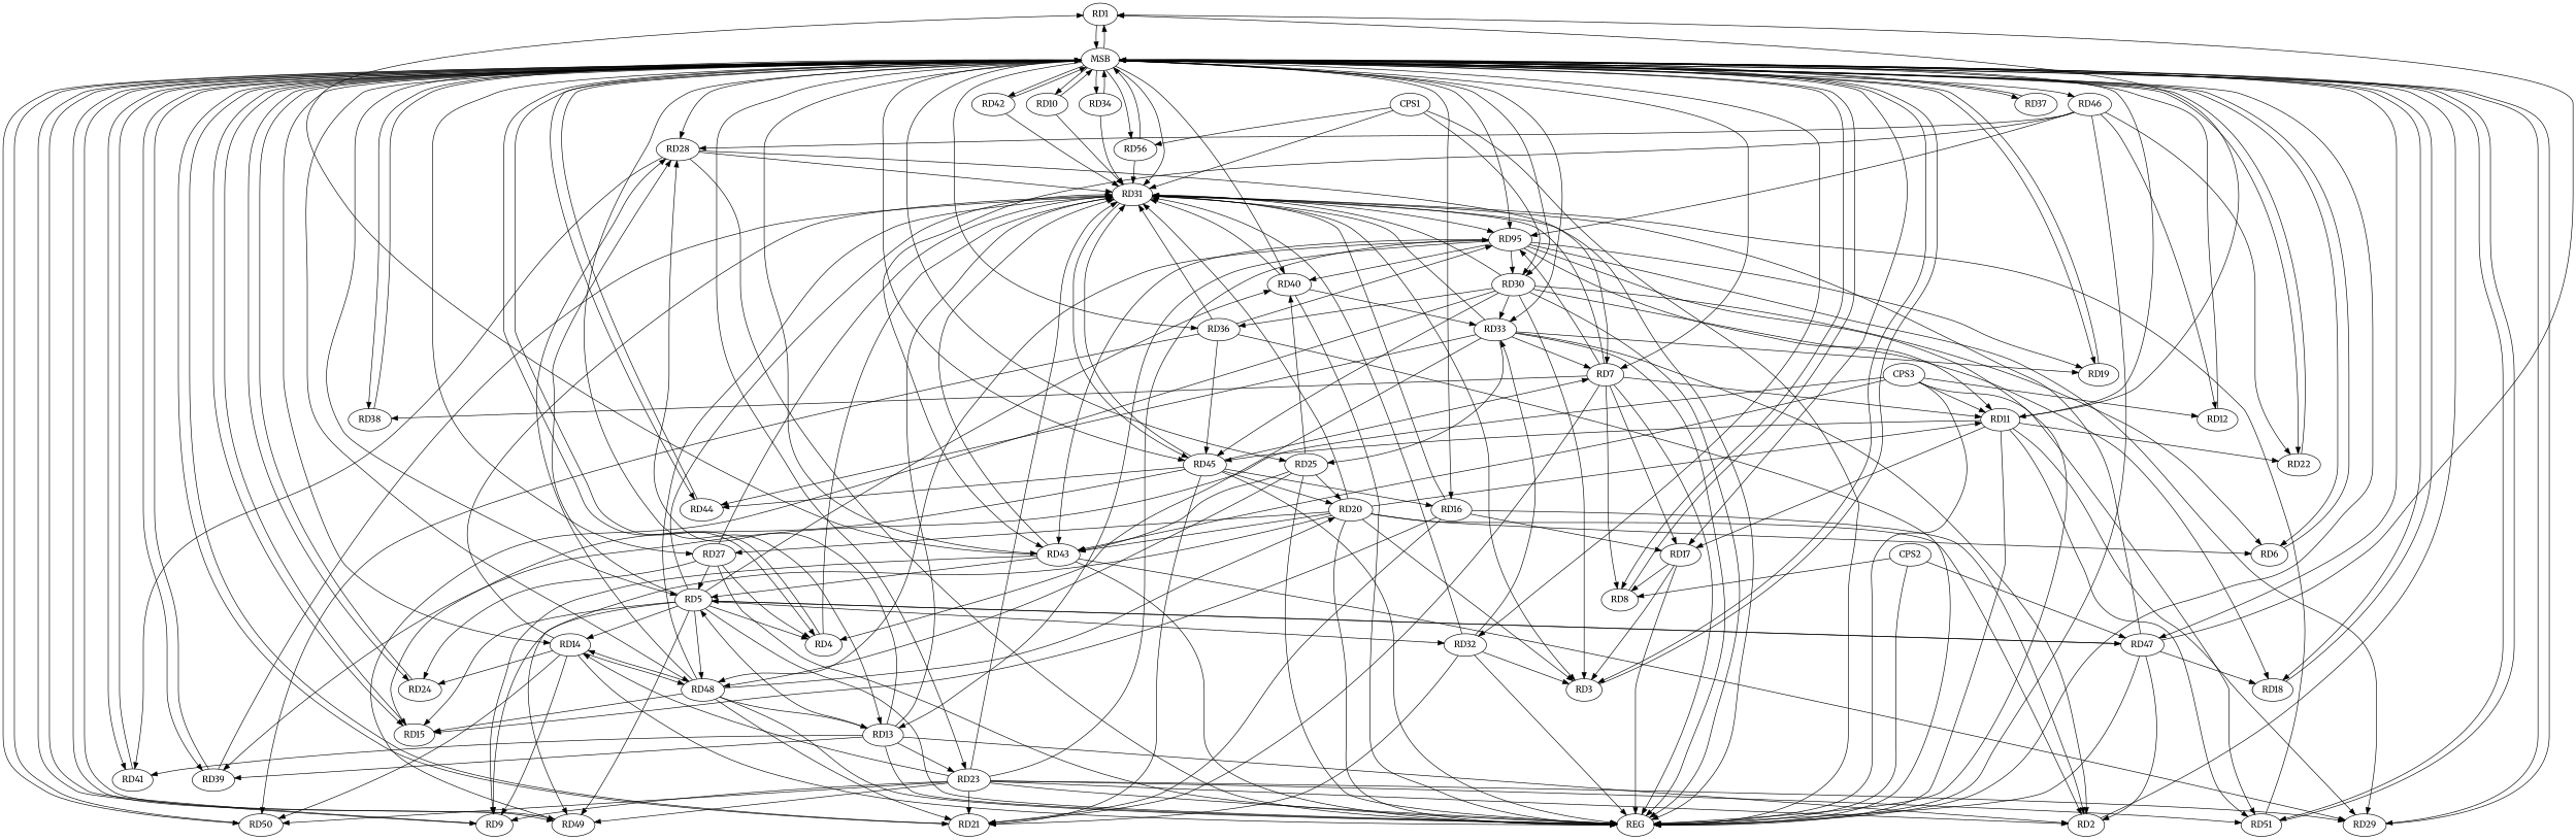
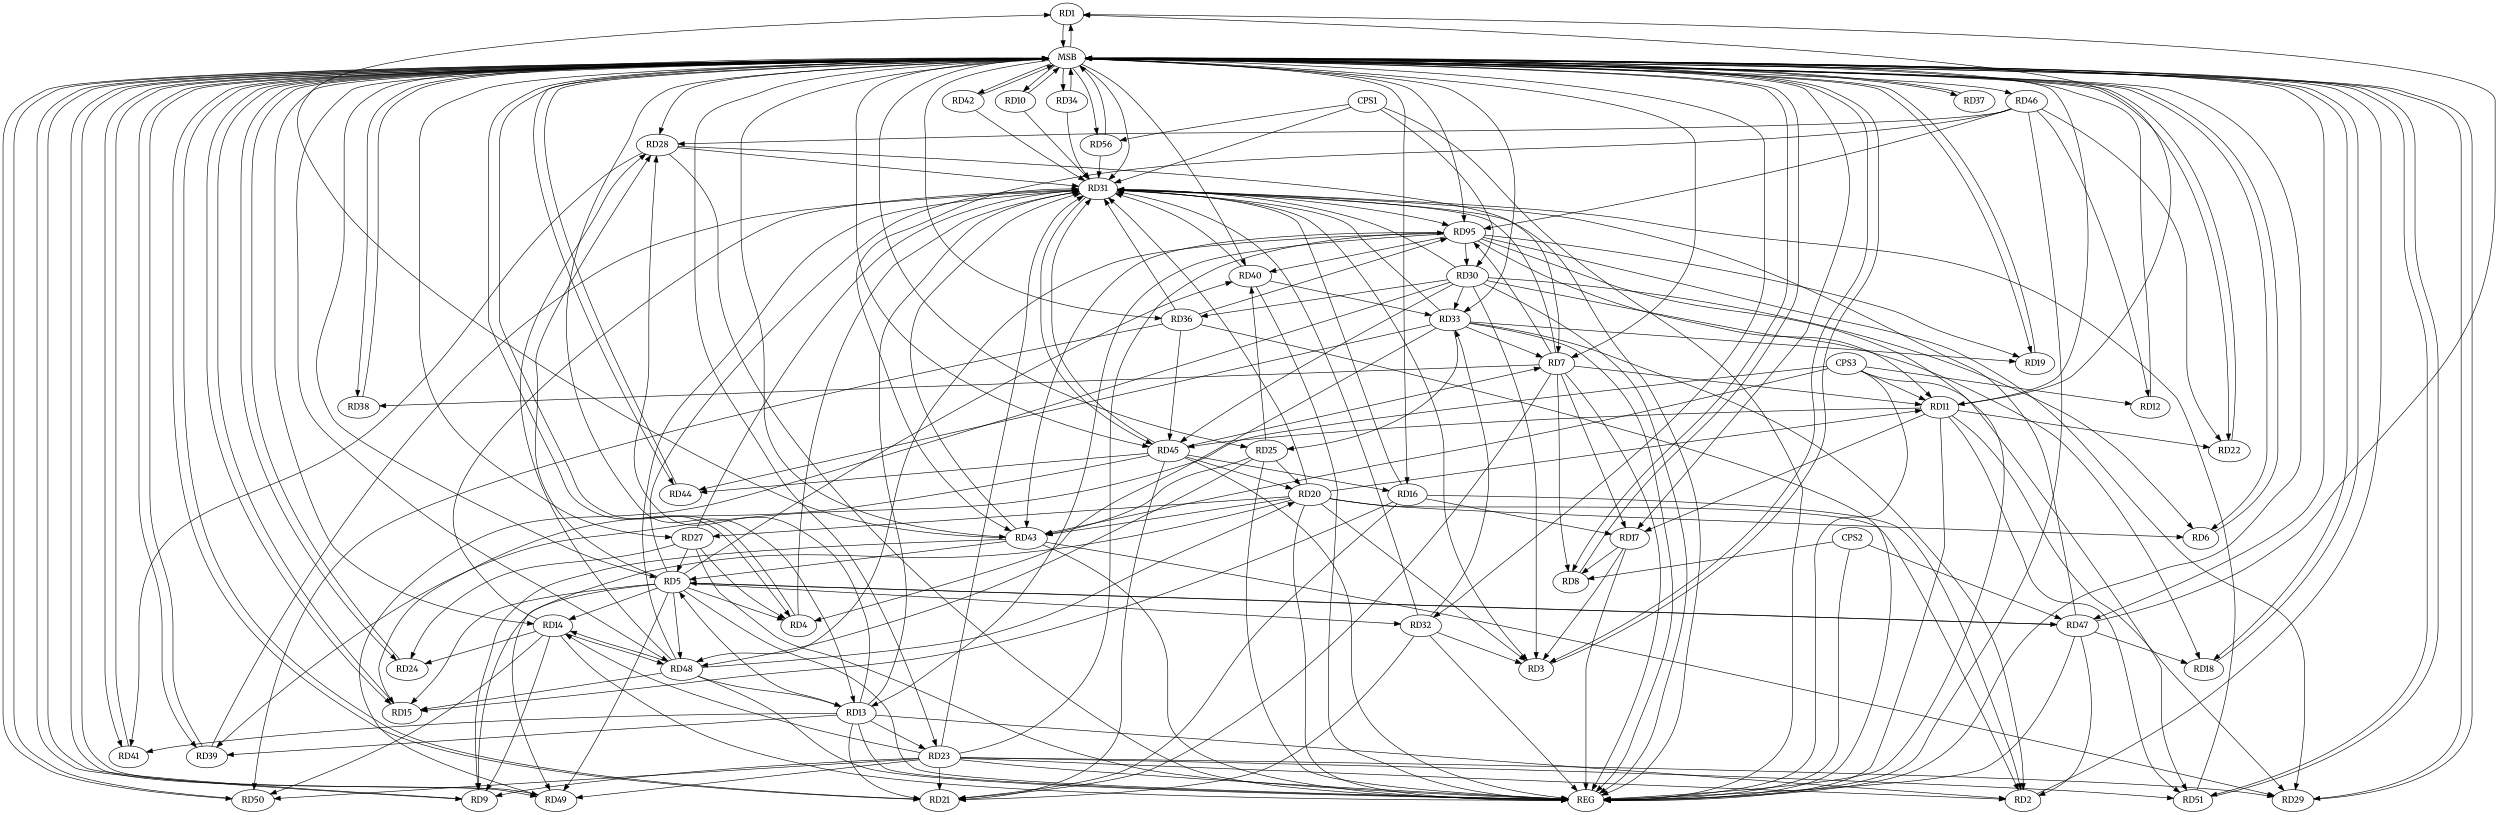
  strict digraph {
    fontname=Merriweather
    node [fontname=Merriweather]
    edge [fontname=Merriweather]
    n1 [label=RD1]
    n2 [label=MSB]
    n3 [label=RD3]
    n4 [label=RD4]
    n5 [label=RD31]
    n6 [label=RD5]
    n7 [label=RD9]
    n8 [label=RD14]
    n9 [label=RD15]
    n10 [label=RD28]
    n11 [label=RD32]
    n12 [label=RD40]
    n13 [label=RD47]
    n14 [label=RD48]
    n15 [label=RD49]
    n16 [label=REG]
    n17 [label=RD6]
    n18 [label=RD7]
    n19 [label=RD8]
    n20 [label=RD11]
    n21 [label=RD17]
    n22 [label=RD21]
    n23 [label=RD95]
    n24 [label=RD38]
    n25 [label=RD10]
    n26 [label=RD22]
    n27 [label=RD29]
    n28 [label=RD45]
    n29 [label=RD51]
    n30 [label=RD13]
    n31 [label=RD23]
    n32 [label=RD39]
    n33 [label=RD41]
    n34 [label=RD24]
    n35 [label=RD50]
    n36 [label=RD16]
    n37 [label=RD18]
    n38 [label=RD19]
    n39 [label=RD27]
    n40 [label=RD43]
    n41 [label=RD25]
    n42 [label=RD56]
    n43 [label=RD30]
    n44 [label=RD33]
    n45 [label=RD36]
    n46 [label=RD44]
    n47 [label=RD34]
    n48 [label=RD37]
    n49 [label=RD42]
    n50 [label=RD46]
    n51 [label=RD2]
    n52 [label=RD20]
    n53 [label=RD12]
    n54 [label=CPS1]
    n55 [label=CPS2]
    n56 [label=CPS3]
    n1 -> n2
    n2 -> n1
    n2 -> n3
    n2 -> n4
    n2 -> n5
    n2 -> n6
    n2 -> n7
    n2 -> n8
    n2 -> n9
    n2 -> n10
    n2 -> n11
    n2 -> n12
    n2 -> n13
    n2 -> n14
    n2 -> n15
    n2 -> n16
    n2 -> n17
    n2 -> n18
    n2 -> n19
    n2 -> n20
    n2 -> n21
    n2 -> n22
    n2 -> n23
    n2 -> n24
    n2 -> n25
    n2 -> n26
    n2 -> n27
    n2 -> n28
    n2 -> n29
    n2 -> n30
    n2 -> n31
    n2 -> n32
    n2 -> n33
    n2 -> n34
    n2 -> n35
    n2 -> n36
    n2 -> n37
    n2 -> n38
    n2 -> n39
    n2 -> n40
    n2 -> n41
    n2 -> n42
-   n2 -> n43
    n2 -> n44
    n2 -> n45
    n2 -> n46
    n2 -> n47
    n2 -> n48
    n2 -> n49
    n2 -> n50
    n3 -> n2
    n4 -> n2
    n4 -> n5
    n5 -> n3
    n5 -> n16
    n5 -> n23
    n5 -> n28
    n6 -> n4
    n6 -> n5
    n6 -> n7
    n6 -> n8
    n6 -> n9
    n6 -> n10
    n6 -> n11
    n6 -> n12
    n6 -> n13
    n6 -> n14
    n6 -> n15
    n6 -> n16
    n7 -> n2
    n8 -> n5
    n8 -> n7
    n8 -> n14
    n8 -> n16
    n8 -> n34
    n8 -> n35
    n9 -> n2
    n10 -> n5
    n10 -> n16
    n10 -> n18
    n10 -> n33
    n11 -> n3
    n11 -> n5
    n11 -> n16
    n11 -> n22
    n11 -> n44
    n12 -> n5
    n12 -> n16
    n12 -> n44
    n13 -> n1
    n13 -> n5
    n13 -> n6
    n13 -> n16
    n13 -> n37
    n13 -> n51
    n14 -> n5
    n14 -> n8
    n14 -> n9
    n14 -> n10
    n14 -> n16
-   n14 -> n22
+   n30 -> n22
    n14 -> n30
    n14 -> n52
    n15 -> n2
    n17 -> n2
    n18 -> n5
    n18 -> n16
    n18 -> n19
    n18 -> n20
    n18 -> n21
    n18 -> n22
    n18 -> n23
    n18 -> n24
    n19 -> n2
    n20 -> n1
    n20 -> n16
    n20 -> n21
    n20 -> n26
    n20 -> n27
    n20 -> n28
    n20 -> n29
    n21 -> n3
    n21 -> n16
    n21 -> n19
    n22 -> n2
    n23 -> n12
    n23 -> n14
    n23 -> n16
    n23 -> n20
    n23 -> n27
    n23 -> n30
    n23 -> n38
    n23 -> n40
    n23 -> n43
    n24 -> n2
    n25 -> n2
    n25 -> n5
    n26 -> n2
    n27 -> n2
    n28 -> n5
    n28 -> n9
    n28 -> n16
    n28 -> n18
    n28 -> n22
    n28 -> n36
    n28 -> n46
    n28 -> n52
    n29 -> n2
    n29 -> n5
    n30 -> n5
    n30 -> n6
    n30 -> n10
    n30 -> n16
    n30 -> n31
    n30 -> n32
    n30 -> n33
    n30 -> n51
    n31 -> n5
    n31 -> n7
    n31 -> n8
    n31 -> n15
    n31 -> n16
    n31 -> n22
    n31 -> n23
    n31 -> n27
    n31 -> n29
    n31 -> n35
    n31 -> n51
    n32 -> n2
    n32 -> n5
    n33 -> n2
    n34 -> n2
    n35 -> n2
    n36 -> n5
    n36 -> n9
    n36 -> n21
    n36 -> n22
    n36 -> n51
    n37 -> n2
    n38 -> n2
    n39 -> n4
    n39 -> n5
    n39 -> n6
    n39 -> n16
    n39 -> n34
    n40 -> n1
    n40 -> n5
    n40 -> n6
    n40 -> n7
    n40 -> n16
    n40 -> n27
    n41 -> n12
    n41 -> n14
    n41 -> n16
    n41 -> n40
    n41 -> n52
    n42 -> n2
    n42 -> n5
    n43 -> n3
    n43 -> n5
    n43 -> n15
    n43 -> n16
    n43 -> n17
    n43 -> n28
    n43 -> n37
    n43 -> n44
    n43 -> n45
    n44 -> n4
    n44 -> n5
    n44 -> n16
    n44 -> n18
    n44 -> n38
    n44 -> n41
    n44 -> n46
    n44 -> n51
    n45 -> n5
    n45 -> n16
    n45 -> n23
    n45 -> n28
    n45 -> n35
    n46 -> n2
    n47 -> n2
    n47 -> n5
    n48 -> n2
    n49 -> n2
    n49 -> n5
    n50 -> n10
    n50 -> n16
    n50 -> n23
    n50 -> n26
    n50 -> n40
    n50 -> n53
    n51 -> n2
    n52 -> n3
    n52 -> n5
    n52 -> n15
    n52 -> n16
    n52 -> n17
    n52 -> n20
    n52 -> n39
    n52 -> n40
    n52 -> n51
    n53 -> n2
    n54 -> n5
    n54 -> n16
    n54 -> n42
    n54 -> n43
    n55 -> n13
    n55 -> n16
    n55 -> n19
    n56 -> n16
    n56 -> n20
    n56 -> n29
    n56 -> n32
    n56 -> n40
    n56 -> n53
  }
